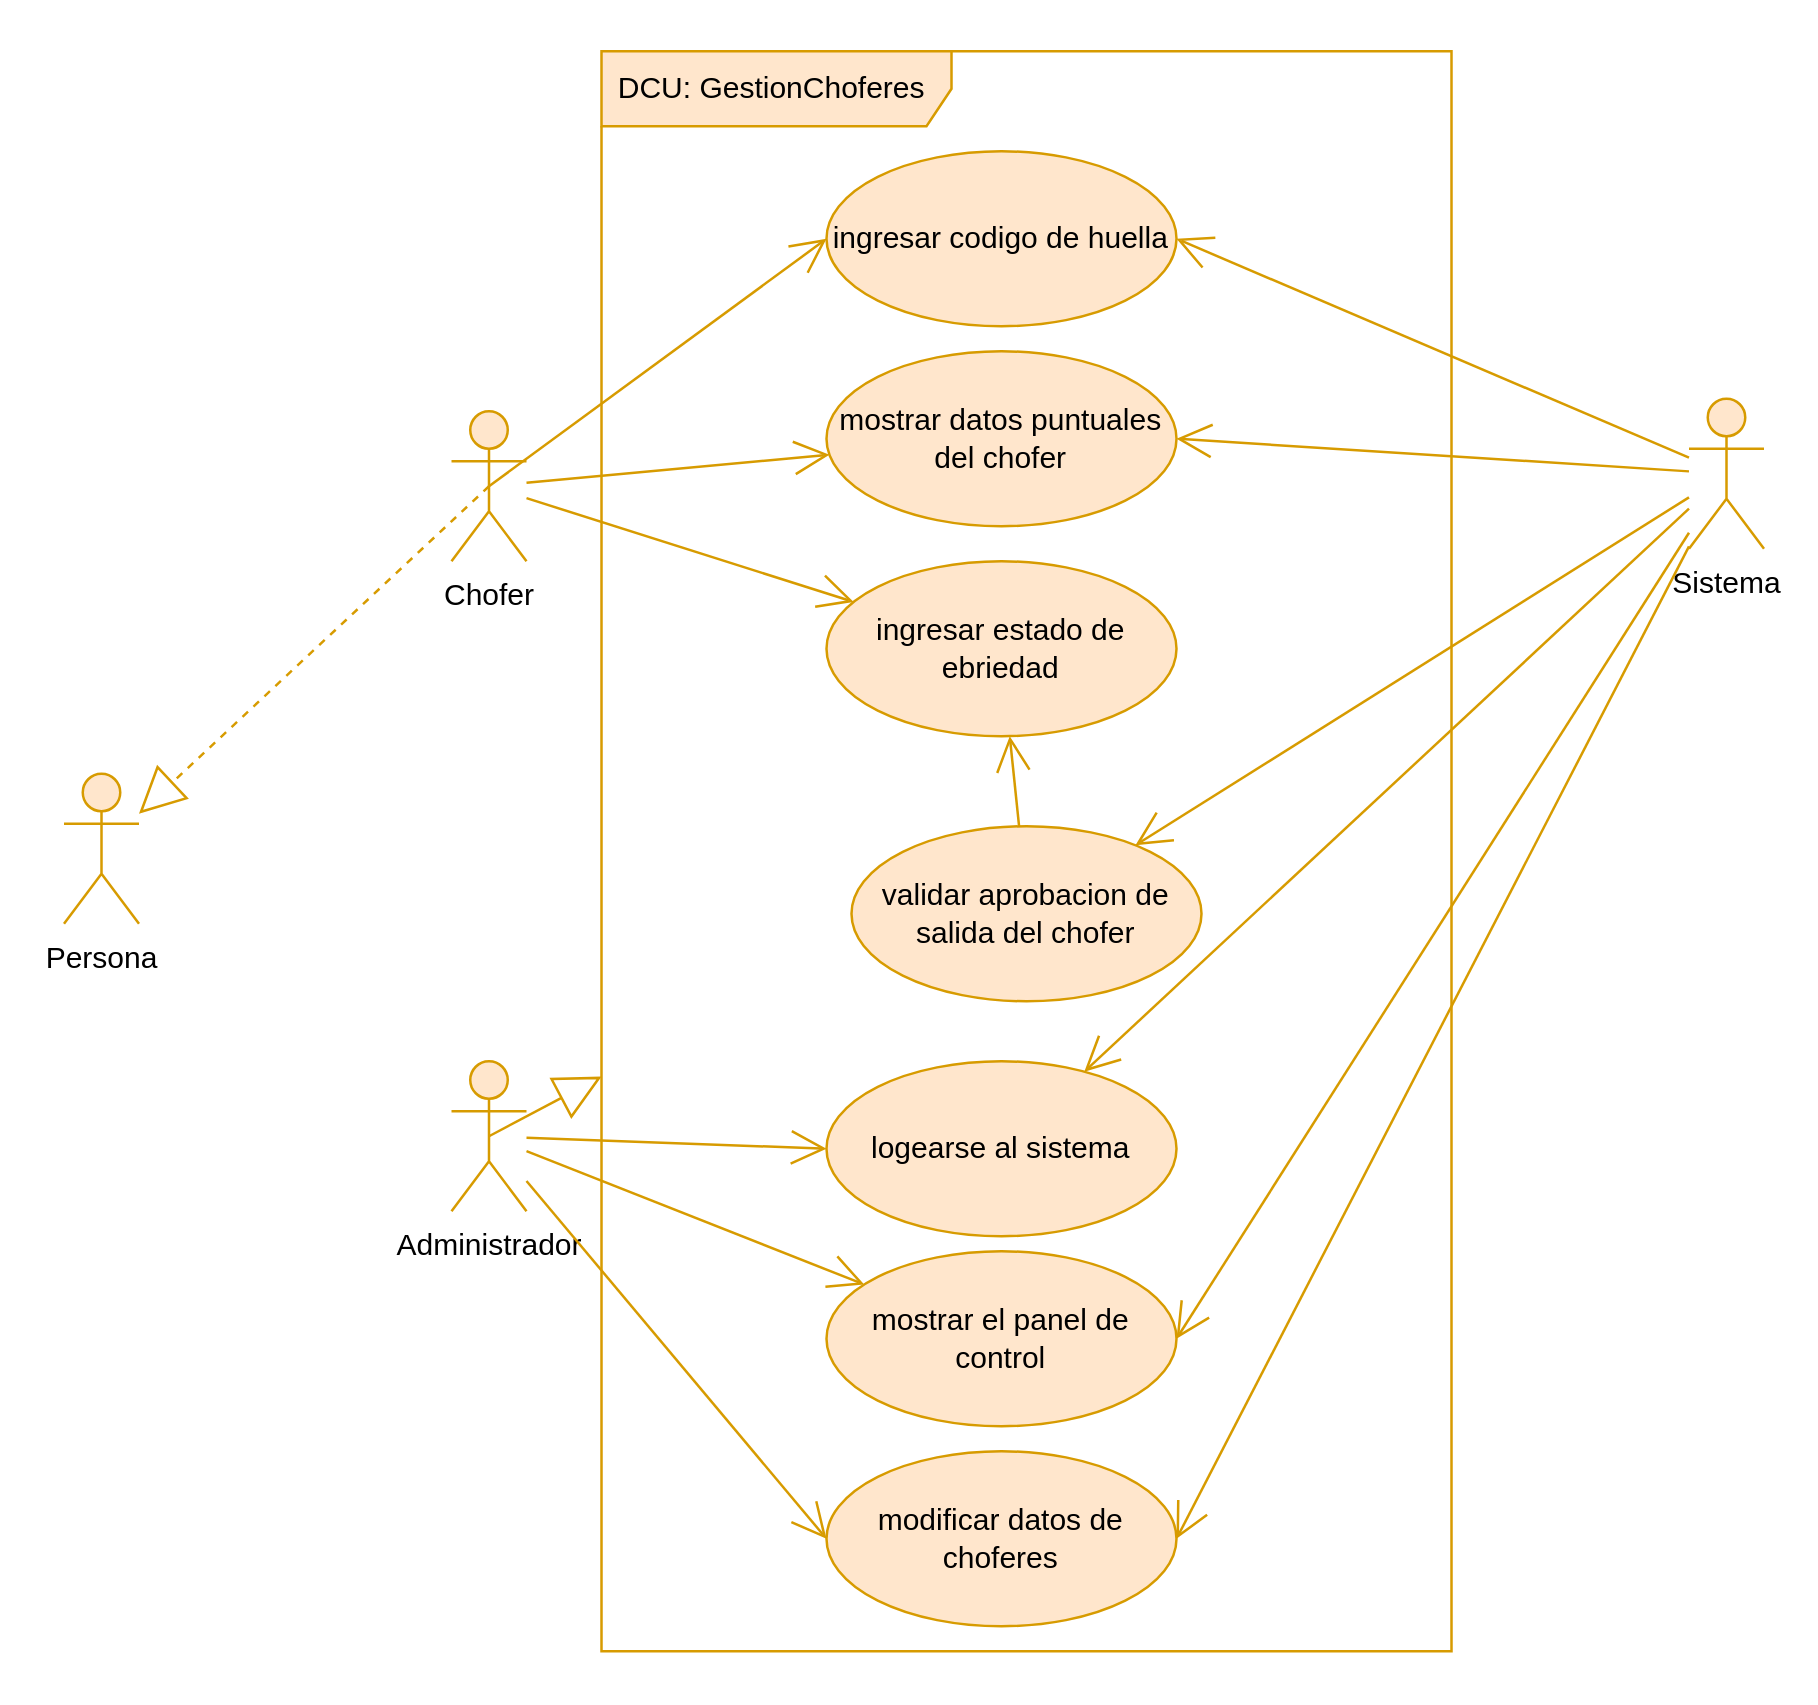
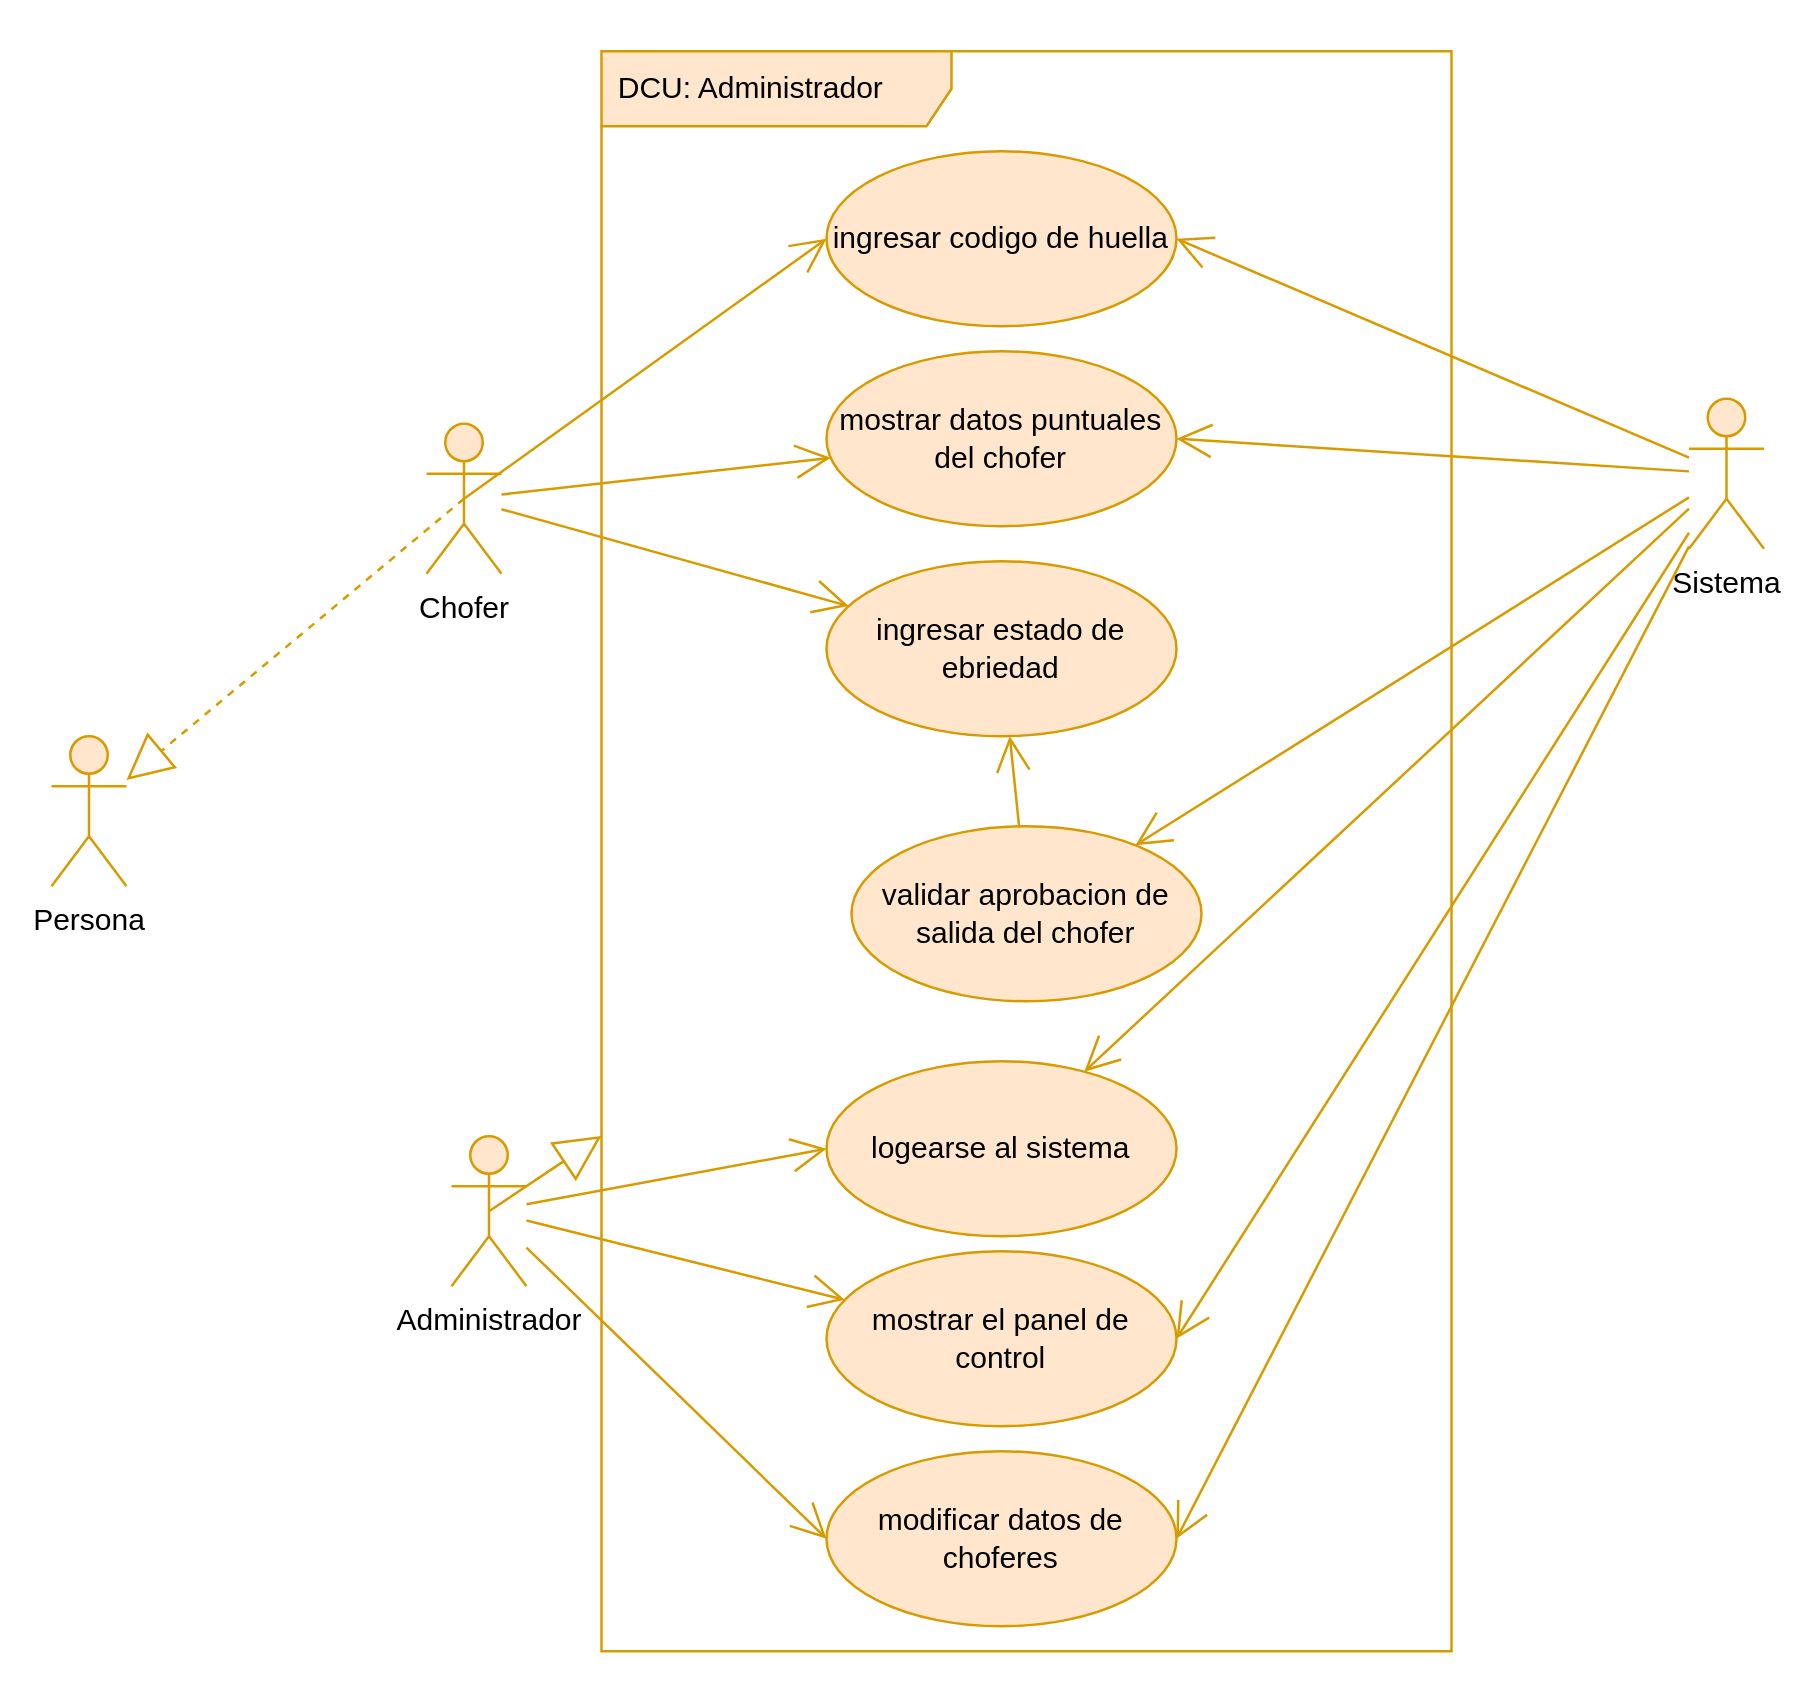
  <mxCell id="0" />
  <mxCell id="1" parent="0" />
- <mxCell id="2" value="Persona" style="shape=umlActor;verticalLabelPosition=bottom;verticalAlign=top;html=1;fillColor=#ffe6cc;strokeColor=#d79b00;" parent="1" vertex="1"><mxGeometry x="25" y="309" width="30" height="60" as="geometry" /></mxCell>
- <mxCell id="3" value="Chofer" style="shape=umlActor;verticalLabelPosition=bottom;verticalAlign=top;html=1;fillColor=#ffe6cc;strokeColor=#d79b00;" parent="1" vertex="1"><mxGeometry x="180" y="164" width="30" height="60" as="geometry" /></mxCell>
- <mxCell id="4" value="Administrador" style="shape=umlActor;verticalLabelPosition=bottom;verticalAlign=top;html=1;fillColor=#ffe6cc;strokeColor=#d79b00;" parent="1" vertex="1"><mxGeometry x="180" y="424" width="30" height="60" as="geometry" /></mxCell>
+ <mxCell id="2" value="Persona" style="shape=umlActor;verticalLabelPosition=bottom;verticalAlign=top;html=1;fillColor=#ffe6cc;strokeColor=#d79b00;" parent="1" vertex="1"><mxGeometry x="20" y="294" width="30" height="60" as="geometry" /></mxCell>
+ <mxCell id="3" value="Chofer" style="shape=umlActor;verticalLabelPosition=bottom;verticalAlign=top;html=1;fillColor=#ffe6cc;strokeColor=#d79b00;" parent="1" vertex="1"><mxGeometry x="170" y="169" width="30" height="60" as="geometry" /></mxCell>
+ <mxCell id="4" value="Administrador" style="shape=umlActor;verticalLabelPosition=bottom;verticalAlign=top;html=1;fillColor=#ffe6cc;strokeColor=#d79b00;" parent="1" vertex="1"><mxGeometry x="180" y="454" width="30" height="60" as="geometry" /></mxCell>
  <mxCell id="5" value="" style="endArrow=block;endSize=16;endFill=0;html=1;exitX=0.5;exitY=0.5;exitDx=0;exitDy=0;exitPerimeter=0;fillColor=#ffe6cc;strokeColor=#d79b00;dashed=1;" edge="1" parent="1" source="3" target="2"><mxGeometry width="160" relative="1" as="geometry"><mxPoint x="290" y="264" as="sourcePoint" /><mxPoint x="100" y="314" as="targetPoint" /></mxGeometry></mxCell>
  <mxCell id="6" value="" style="endArrow=block;endSize=16;endFill=0;html=1;exitX=0.5;exitY=0.5;exitDx=0;exitDy=0;exitPerimeter=0;fillColor=#ffe6cc;strokeColor=#d79b00;" edge="1" parent="1" source="4" target="28"><mxGeometry width="160" relative="1" as="geometry"><mxPoint x="225" y="204" as="sourcePoint" /><mxPoint x="100" y="344" as="targetPoint" /></mxGeometry></mxCell>
  <mxCell id="7" value="Sistema" style="shape=umlActor;verticalLabelPosition=bottom;verticalAlign=top;html=1;fillColor=#ffe6cc;strokeColor=#d79b00;" vertex="1" parent="1"><mxGeometry x="675" y="159" width="30" height="60" as="geometry" /></mxCell>
  <mxCell id="8" value="ingresar codigo de huella" style="ellipse;whiteSpace=wrap;html=1;fillColor=#ffe6cc;strokeColor=#d79b00;" vertex="1" parent="1"><mxGeometry x="330" y="60" width="140" height="70" as="geometry" /></mxCell>
  <mxCell id="9" value="logearse al sistema" style="ellipse;whiteSpace=wrap;html=1;fillColor=#ffe6cc;strokeColor=#d79b00;" vertex="1" parent="1"><mxGeometry x="330" y="424" width="140" height="70" as="geometry" /></mxCell>
  <mxCell id="10" value="mostrar el panel de control" style="ellipse;whiteSpace=wrap;html=1;fillColor=#ffe6cc;strokeColor=#d79b00;" vertex="1" parent="1"><mxGeometry x="330" y="500" width="140" height="70" as="geometry" /></mxCell>
  <mxCell id="11" value="modificar datos de choferes" style="ellipse;whiteSpace=wrap;html=1;fillColor=#ffe6cc;strokeColor=#d79b00;" vertex="1" parent="1"><mxGeometry x="330" y="580" width="140" height="70" as="geometry" /></mxCell>
  <mxCell id="12" value="mostrar datos puntuales del chofer" style="ellipse;whiteSpace=wrap;html=1;fillColor=#ffe6cc;strokeColor=#d79b00;" vertex="1" parent="1"><mxGeometry x="330" y="140" width="140" height="70" as="geometry" /></mxCell>
  <mxCell id="13" value="ingresar estado de ebriedad" style="ellipse;whiteSpace=wrap;html=1;fillColor=#ffe6cc;strokeColor=#d79b00;" vertex="1" parent="1"><mxGeometry x="330" y="224" width="140" height="70" as="geometry" /></mxCell>
  <mxCell id="14" value="validar aprobacion de salida del chofer" style="ellipse;whiteSpace=wrap;html=1;fillColor=#ffe6cc;strokeColor=#d79b00;" vertex="1" parent="1"><mxGeometry x="340" y="330" width="140" height="70" as="geometry" /></mxCell>
  <mxCell id="15" value="" style="endArrow=open;endFill=1;endSize=12;html=1;fillColor=#ffe6cc;strokeColor=#d79b00;" edge="1" parent="1" source="14" target="13"><mxGeometry width="160" relative="1" as="geometry"><mxPoint x="380" y="250" as="sourcePoint" /><mxPoint x="540" y="250" as="targetPoint" /></mxGeometry></mxCell>
  <mxCell id="16" value="" style="endArrow=open;endFill=1;endSize=12;html=1;fillColor=#ffe6cc;strokeColor=#d79b00;" edge="1" parent="1" source="7" target="14"><mxGeometry width="160" relative="1" as="geometry"><mxPoint x="569.743" y="221.812" as="sourcePoint" /><mxPoint x="470.265" y="251.194" as="targetPoint" /></mxGeometry></mxCell>
  <mxCell id="17" value="" style="endArrow=open;endFill=1;endSize=12;html=1;entryX=1;entryY=0.5;entryDx=0;entryDy=0;fillColor=#ffe6cc;strokeColor=#d79b00;" edge="1" parent="1" source="7" target="8"><mxGeometry width="160" relative="1" as="geometry"><mxPoint x="570" y="290" as="sourcePoint" /><mxPoint x="470.265" y="251.194" as="targetPoint" /></mxGeometry></mxCell>
  <mxCell id="18" value="" style="endArrow=open;endFill=1;endSize=12;html=1;entryX=1;entryY=0.5;entryDx=0;entryDy=0;fillColor=#ffe6cc;strokeColor=#d79b00;" edge="1" parent="1" source="7" target="12"><mxGeometry width="160" relative="1" as="geometry"><mxPoint x="595" y="334" as="sourcePoint" /><mxPoint x="480" y="105" as="targetPoint" /></mxGeometry></mxCell>
  <mxCell id="19" value="" style="endArrow=open;endFill=1;endSize=12;html=1;fillColor=#ffe6cc;strokeColor=#d79b00;" edge="1" parent="1" source="7" target="9"><mxGeometry width="160" relative="1" as="geometry"><mxPoint x="570" y="330" as="sourcePoint" /><mxPoint x="480" y="185" as="targetPoint" /></mxGeometry></mxCell>
  <mxCell id="20" value="" style="endArrow=open;endFill=1;endSize=12;html=1;entryX=1;entryY=0.5;entryDx=0;entryDy=0;fillColor=#ffe6cc;strokeColor=#d79b00;" edge="1" parent="1" source="7" target="10"><mxGeometry width="160" relative="1" as="geometry"><mxPoint x="580" y="340" as="sourcePoint" /><mxPoint x="479.611" y="345.315" as="targetPoint" /></mxGeometry></mxCell>
  <mxCell id="21" value="" style="endArrow=open;endFill=1;endSize=12;html=1;entryX=1;entryY=0.5;entryDx=0;entryDy=0;fillColor=#ffe6cc;strokeColor=#d79b00;" edge="1" parent="1" source="7" target="11"><mxGeometry width="160" relative="1" as="geometry"><mxPoint x="580" y="346.391" as="sourcePoint" /><mxPoint x="480" y="429" as="targetPoint" /></mxGeometry></mxCell>
  <mxCell id="22" value="" style="endArrow=open;endFill=1;endSize=12;html=1;entryX=0;entryY=0.5;entryDx=0;entryDy=0;exitX=0.5;exitY=0.5;exitDx=0;exitDy=0;exitPerimeter=0;fillColor=#ffe6cc;strokeColor=#d79b00;" edge="1" parent="1" source="3" target="8"><mxGeometry width="160" relative="1" as="geometry"><mxPoint x="350" y="265" as="sourcePoint" /><mxPoint x="250" y="70" as="targetPoint" /></mxGeometry></mxCell>
  <mxCell id="23" value="" style="endArrow=open;endFill=1;endSize=12;html=1;fillColor=#ffe6cc;strokeColor=#d79b00;" edge="1" parent="1" source="3" target="12"><mxGeometry width="160" relative="1" as="geometry"><mxPoint x="225" y="204" as="sourcePoint" /><mxPoint x="340" y="105" as="targetPoint" /></mxGeometry></mxCell>
  <mxCell id="24" value="" style="endArrow=open;endFill=1;endSize=12;html=1;fillColor=#ffe6cc;strokeColor=#d79b00;" edge="1" parent="1" source="3" target="13"><mxGeometry width="160" relative="1" as="geometry"><mxPoint x="240" y="202.459" as="sourcePoint" /><mxPoint x="341.432" y="192.042" as="targetPoint" /></mxGeometry></mxCell>
  <mxCell id="25" value="" style="endArrow=open;endFill=1;endSize=12;html=1;entryX=0;entryY=0.5;entryDx=0;entryDy=0;fillColor=#ffe6cc;strokeColor=#d79b00;" edge="1" parent="1" source="4" target="9"><mxGeometry width="160" relative="1" as="geometry"><mxPoint x="220" y="459" as="sourcePoint" /><mxPoint x="352.727" y="248.877" as="targetPoint" /></mxGeometry></mxCell>
  <mxCell id="26" value="" style="endArrow=open;endFill=1;endSize=12;html=1;fillColor=#ffe6cc;strokeColor=#d79b00;" edge="1" parent="1" source="4" target="10"><mxGeometry width="160" relative="1" as="geometry"><mxPoint x="240" y="449" as="sourcePoint" /><mxPoint x="340" y="349" as="targetPoint" /></mxGeometry></mxCell>
  <mxCell id="27" value="" style="endArrow=open;endFill=1;endSize=12;html=1;entryX=0;entryY=0.5;entryDx=0;entryDy=0;fillColor=#ffe6cc;strokeColor=#d79b00;" edge="1" parent="1" source="4" target="11"><mxGeometry width="160" relative="1" as="geometry"><mxPoint x="240" y="454" as="sourcePoint" /><mxPoint x="342.844" y="438.876" as="targetPoint" /></mxGeometry></mxCell>
- <mxCell id="28" value="DCU: GestionChoferes" style="shape=umlFrame;whiteSpace=wrap;html=1;width=140;height=30;boundedLbl=1;verticalAlign=middle;align=left;spacingLeft=5;fillColor=#ffe6cc;strokeColor=#d79b00;" vertex="1" parent="1"><mxGeometry x="240" y="20" width="340" height="640" as="geometry" /></mxCell>
+ <mxCell id="28" value="DCU: Administrador" style="shape=umlFrame;whiteSpace=wrap;html=1;width=140;height=30;boundedLbl=1;verticalAlign=middle;align=left;spacingLeft=5;fillColor=#ffe6cc;strokeColor=#d79b00;" vertex="1" parent="1"><mxGeometry x="240" y="20" width="340" height="640" as="geometry" /></mxCell>
